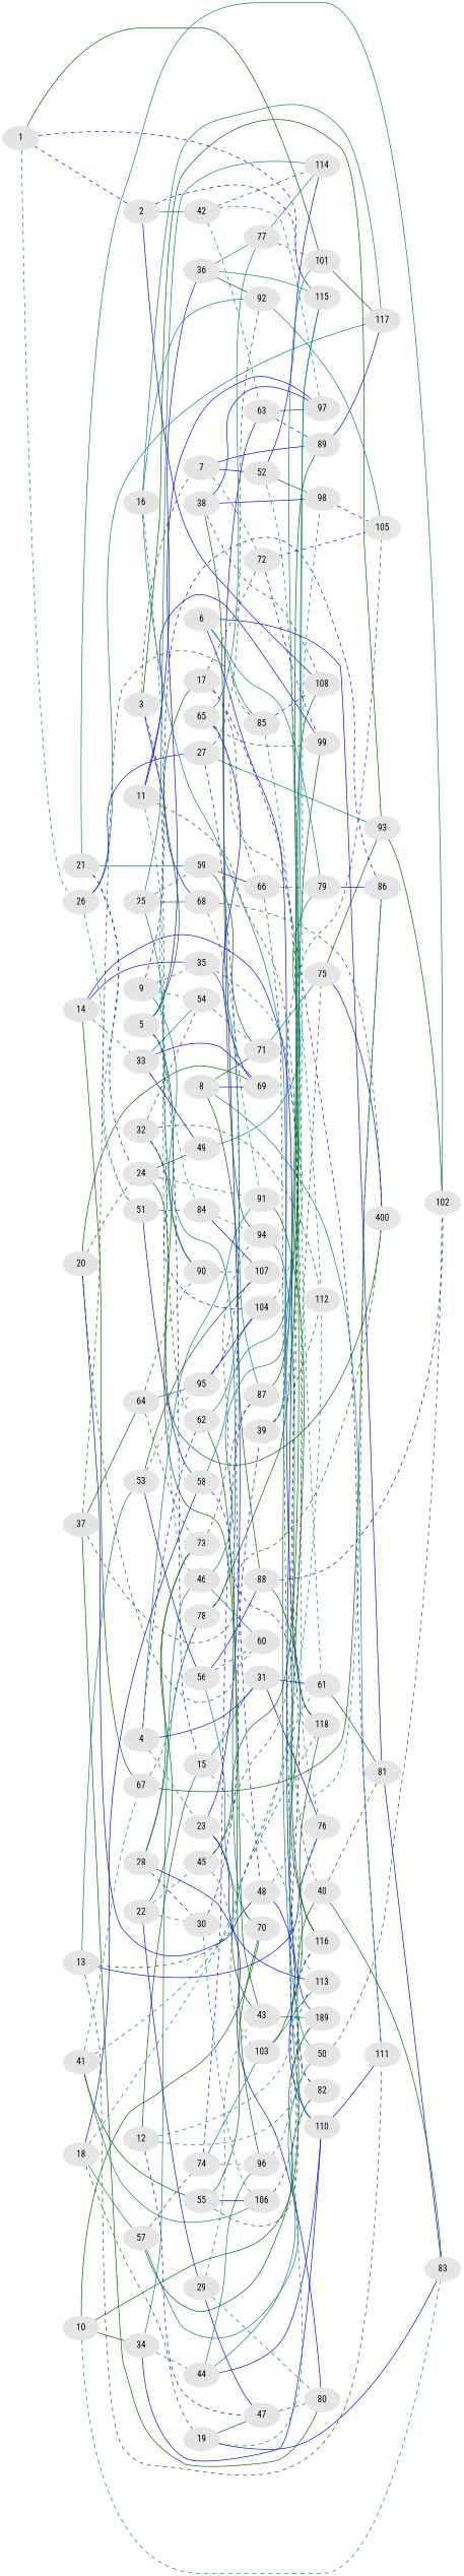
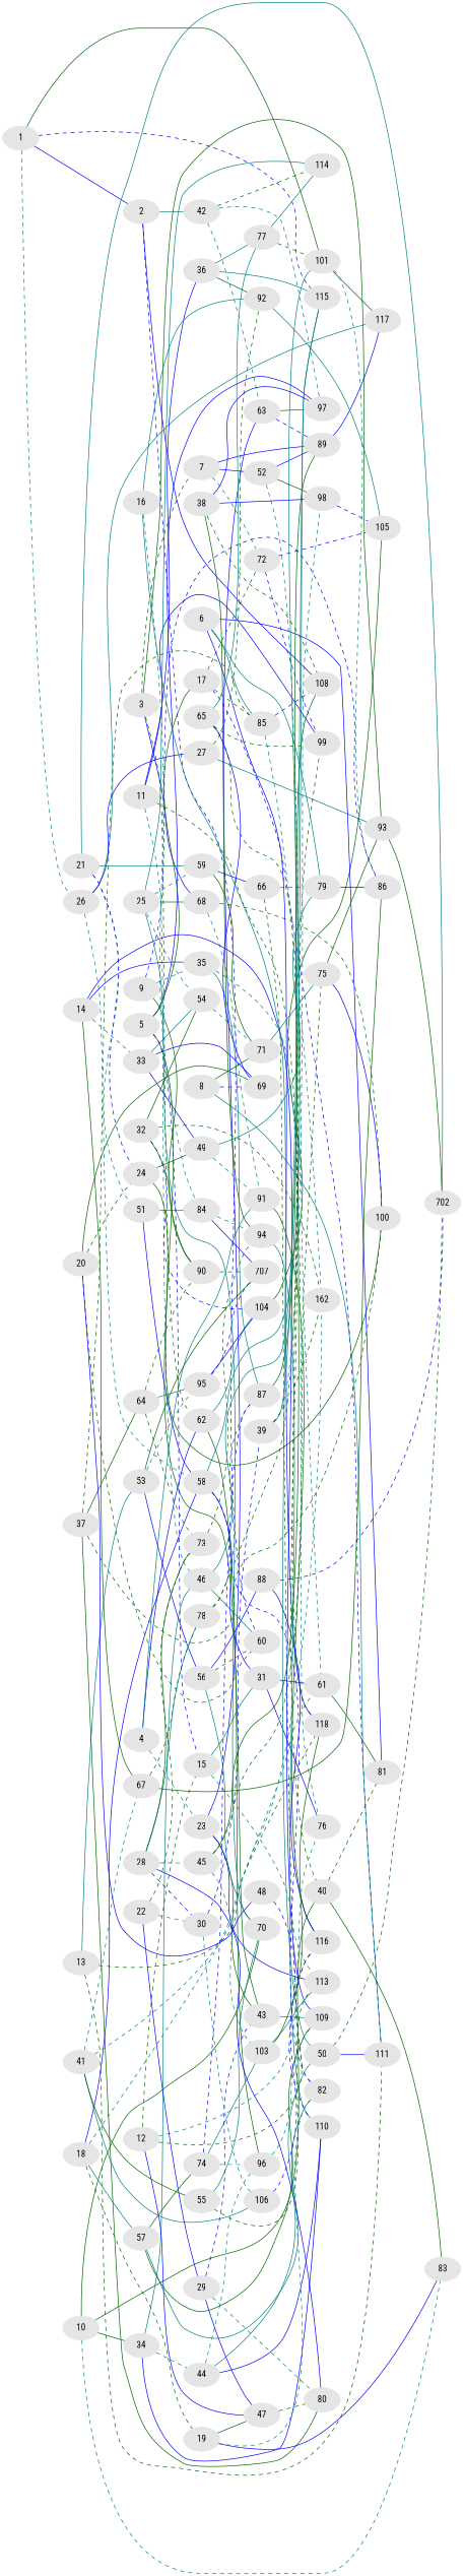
  graph {
    fontname="Roboto Condensed"
    rankdir=LR
    node [color=gray90 fontname="Roboto Condensed" style=filled]
    edge [color=teal fontname="Roboto Condensed" style=solid]
    1
    2
    26
    101
    115
    42
    60
    108
    117
    51
    27
    97
    63
    114
    3
    7
    62
    68
    93
    52
    72
    89
    104
    96
    91
-   100 [label=400]
-   102
+   100
+   102 [label=702]
    4
    23
    31
    43
    113
    76
    61
    116
    5
    15
    17
    111
    66
-   109 [label=189]
+   109
    6
    79
    81
    85
    118
    86
    83
-   112
+   112 [label=162]
    98
    99
    105
    8
    69
    71
    88
    75
    9
    35
    54
    90
    87
-   107
+   107 [label=707]
    10
    34
    40
    70
    46
    44
    110
    11
    36
    92
    77
    12
    47
    80
    13
    53
    56
    95
    14
    33
    67
    49
    78
    16
    50
    84
    94
    82
    18
    19
    57
    58
    74
    20
    24
    48
    21
    59
    22
    29
    30
    45
    73
    39
    106
    103
    25
    28
    32
    37
    64
    38
    41
    55
    65
-   1 -- 2 [color=blue style=dashed]
+   1 -- 2 [color=blue]
    1 -- 26 [style=dashed]
    1 -- 101 [color=darkgreen]
    1 -- 115 [color=blue style=dashed]
    2 -- 42
-   2 -- 115 [color=blue style=dashed]
+   2 -- 60 [color=blue style=dashed]
    2 -- 108 [color=blue]
    26 -- 117
-   26 -- 51 [style=dashed]
+   26 -- 58 [style=dashed]
    26 -- 27 [color=blue]
    101 -- 117 [color=darkgreen]
    42 -- 97 [style=dashed]
    42 -- 63 [style=dashed]
    42 -- 114 [color=darkgreen style=dashed]
-   51 -- 84 [style=dashed]
+   51 -- 84
    51 -- 58 [color=blue]
    27 -- 93
    27 -- 92 [color=darkgreen style=dashed]
-   27 -- 48 [color=blue style=dashed]
    63 -- 97 [color=darkgreen]
    63 -- 89 [color=blue style=dashed]
    3 -- 7 [color=darkgreen style=dashed]
    3 -- 62 [color=darkgreen style=dashed]
    3 -- 68 [color=blue]
    3 -- 93 [color=darkgreen]
    7 -- 52 [color=blue]
    7 -- 72 [style=dashed]
    7 -- 89 [color=blue]
    62 -- 104
    62 -- 96 [color=darkgreen]
    68 -- 91 [style=dashed]
    68 -- 100 [color=darkgreen style=dashed]
    93 -- 102 [color=darkgreen]
-   52 -- 114 [color=blue]
+   52 -- 89 [color=blue]
    52 -- 61 [style=dashed]
    52 -- 98 [color=darkgreen]
    72 -- 99 [color=blue style=dashed]
    72 -- 105 [color=blue style=dashed]
    89 -- 117 [color=blue]
-   104 -- 105 [color=darkgreen style=dashed]
+   104 -- 105 [color=darkgreen]
    96 -- 109 [style=dashed]
    91 -- 116 [color=darkgreen]
-   4 -- 62 [color=blue style=dashed]
+   4 -- 62 [color=blue]
    4 -- 91
    4 -- 23 [style=dashed]
-   4 -- 31 [color=blue]
+   58 -- 31 [color=blue]
    23 -- 63 [color=blue]
    23 -- 43 [color=darkgreen]
    23 -- 113 [color=blue]
    31 -- 76 [color=blue]
    31 -- 61 [color=blue]
    43 -- 109
    61 -- 81 [color=darkgreen]
    5 -- 97 [color=blue]
    5 -- 43 [color=darkgreen]
    5 -- 15 [color=blue style=dashed]
    5 -- 17 [color=darkgreen]
    15 -- 31
    15 -- 113 [style=dashed]
    17 -- 72 [color=darkgreen style=dashed]
    17 -- 111 [color=blue style=dashed]
-   17 -- 66 [color=darkgreen style=dashed]
+   17 -- 85 [color=darkgreen style=dashed]
    66 -- 79 [style=dashed]
    66 -- 82 [color=darkgreen style=dashed]
    6 -- 79
    6 -- 81 [color=blue]
    6 -- 85
    6 -- 118 [color=blue]
    79 -- 86 [color=blue]
-   81 -- 83 [color=blue]
    85 -- 108 [color=blue style=dashed]
    85 -- 112 [style=dashed]
    98 -- 105 [color=blue style=dashed]
    8 -- 111
-   8 -- 69 [color=blue]
+   8 -- 69 [color=blue style=dashed]
    8 -- 71 [color=darkgreen]
-   8 -- 88 [color=darkgreen]
    71 -- 75
    88 -- 102 [color=blue style=dashed]
-   88 -- 116 [color=darkgreen]
+   88 -- 116 [color=blue]
    75 -- 93 [color=darkgreen]
    75 -- 100 [color=blue]
    9 -- 86 [color=blue style=dashed]
    9 -- 35 [style=dashed]
-   9 -- 54 [style=dashed]
-   9 -- 90
+   25 -- 54 [style=dashed]
+   9 -- 90 [color=darkgreen]
    35 -- 76 [style=dashed]
    35 -- 87
    54 -- 71 [style=dashed]
    90 -- 107 [color=darkgreen style=dashed]
    87 -- 89 [color=darkgreen]
    10 -- 83 [style=dashed]
    10 -- 34 [color=darkgreen]
    10 -- 40 [color=darkgreen]
    10 -- 70 [color=darkgreen]
    34 -- 46
    34 -- 44 [style=dashed]
    34 -- 110 [color=blue]
    40 -- 81 [color=darkgreen style=dashed]
    40 -- 83 [color=darkgreen]
    46 -- 115
    46 -- 60
-   44 -- 96
+   44 -- 96 [style=dashed]
    44 -- 110 [color=blue]
    44 -- 50
    11 -- 99 [color=blue]
    11 -- 40 [color=darkgreen style=dashed]
    11 -- 46 [style=dashed]
    11 -- 36 [color=blue]
    36 -- 115
    36 -- 92 [color=darkgreen]
    36 -- 77
    92 -- 105
    77 -- 101 [color=darkgreen style=dashed]
    77 -- 114
    12 -- 76 [style=dashed]
-   12 -- 116 [style=dashed]
-   12 -- 15 [color=darkgreen]
-   12 -- 47 [color=blue style=dashed]
+   12 -- 116 [color=darkgreen style=dashed]
+   12 -- 15 [color=darkgreen style=dashed]
+   12 -- 47 [color=blue]
    47 -- 80 [color=darkgreen style=dashed]
-   13 -- 76 [color=blue]
    13 -- 111 [color=darkgreen style=dashed]
    13 -- 118 [color=darkgreen style=dashed]
    13 -- 53
    53 -- 107 [color=darkgreen]
    53 -- 56 [color=blue]
    53 -- 95 [style=dashed]
    56 -- 60 [color=darkgreen style=dashed]
    56 -- 88 [color=blue]
    56 -- 70
    95 -- 104 [color=blue]
    95 -- 107 [color=blue style=dashed]
    14 -- 109 [color=blue]
    14 -- 35 [color=blue]
    14 -- 33 [style=dashed]
    14 -- 67 [color=darkgreen]
    33 -- 69 [color=blue]
    33 -- 54
    33 -- 49 [color=blue]
    67 -- 86 [color=darkgreen]
    67 -- 78 [color=darkgreen style=dashed]
-   24 -- 91 [style=dashed]
+   49 -- 91 [style=dashed]
    49 -- 79
-   78 -- 99 [color=darkgreen]
+   78 -- 99 [color=darkgreen style=dashed]
    78 -- 87 [color=darkgreen style=dashed]
-   16 -- 117
    16 -- 92
    16 -- 50
    16 -- 84 [style=dashed]
    50 -- 102 [color=darkgreen style=dashed]
-   110 -- 111 [color=blue]
+   50 -- 111 [color=blue]
    84 -- 107 [color=blue]
    84 -- 94 [style=dashed]
    94 -- 110
    18 -- 112 [style=dashed]
    18 -- 19 [color=darkgreen style=dashed]
    18 -- 57
    18 -- 58 [color=blue]
    19 -- 83 [color=blue]
    19 -- 47 [color=darkgreen]
    19 -- 82 [style=dashed]
    57 -- 109 [color=darkgreen]
    57 -- 82
-   57 -- 74 [color=darkgreen style=dashed]
+   57 -- 74 [color=darkgreen]
    58 -- 101
    58 -- 82 [color=blue style=dashed]
-   74 -- 96 [color=darkgreen style=dashed]
+   74 -- 96 [style=dashed]
    74 -- 87 [color=blue style=dashed]
    74 -- 103
    20 -- 60 [color=darkgreen style=dashed]
    20 -- 69 [color=darkgreen]
    20 -- 24 [color=darkgreen style=dashed]
    20 -- 48 [color=blue]
    24 -- 100 [color=darkgreen]
    24 -- 49 [color=darkgreen]
-   48 -- 86 [style=dashed]
-   48 -- 110 [color=blue]
+   101 -- 86 [style=dashed]
+   48 -- 110 [color=blue style=dashed]
    21 -- 51 [style=dashed]
    21 -- 102
    21 -- 24 [color=blue style=dashed]
    21 -- 59
    59 -- 66 [color=blue]
    59 -- 71 [color=darkgreen]
    22 -- 29 [color=blue]
    22 -- 30 [style=dashed]
-   22 -- 45 [style=dashed]
-   22 -- 73 [color=darkgreen]
-   29 -- 43 [style=dashed]
+   28 -- 45 [style=dashed]
+   22 -- 73 [color=darkgreen style=dashed]
+   29 -- 43 [color=blue style=dashed]
    29 -- 47 [color=blue]
    29 -- 80 [style=dashed]
    30 -- 39 [color=blue style=dashed]
    30 -- 106 [style=dashed]
    45 -- 108 [color=darkgreen]
    45 -- 75 [color=darkgreen style=dashed]
    45 -- 103 [style=dashed]
    73 -- 94 [color=darkgreen style=dashed]
    39 -- 115
    39 -- 112 [color=darkgreen style=dashed]
    39 -- 98 [style=dashed]
    106 -- 116 [color=blue style=dashed]
    103 -- 113
    103 -- 118 [color=darkgreen]
    25 -- 114
    25 -- 68 [color=darkgreen]
    25 -- 70
    25 -- 59 [style=dashed]
    28 -- 80 [color=blue]
    28 -- 78
    28 -- 30 [color=blue style=dashed]
    28 -- 73 [color=darkgreen]
    32 -- 104 [color=blue style=dashed]
    32 -- 112 [color=darkgreen style=dashed]
-   32 -- 54 [color=darkgreen style=dashed]
+   32 -- 54 [color=darkgreen]
    32 -- 90 [color=darkgreen]
    37 -- 100 [color=darkgreen style=dashed]
    37 -- 85 [color=darkgreen style=dashed]
    37 -- 80 [color=darkgreen]
    37 -- 64 [color=darkgreen]
    64 -- 90 [color=darkgreen style=dashed]
    64 -- 95
    64 -- 73 [color=darkgreen style=dashed]
    38 -- 108 [color=darkgreen style=dashed]
    38 -- 97 [color=blue]
    38 -- 98 [color=blue]
    38 -- 94 [color=darkgreen]
    41 -- 61 [style=dashed]
    41 -- 67 [style=dashed]
    41 -- 106
    41 -- 55 [color=darkgreen]
    55 -- 113 [color=darkgreen style=dashed]
-   55 -- 70 [color=darkgreen]
-   55 -- 106 [color=blue]
+   55 -- 70
    65 -- 118 [color=darkgreen style=dashed]
    65 -- 99 [color=darkgreen style=dashed]
    65 -- 69 [color=blue]
    65 -- 77
  }
